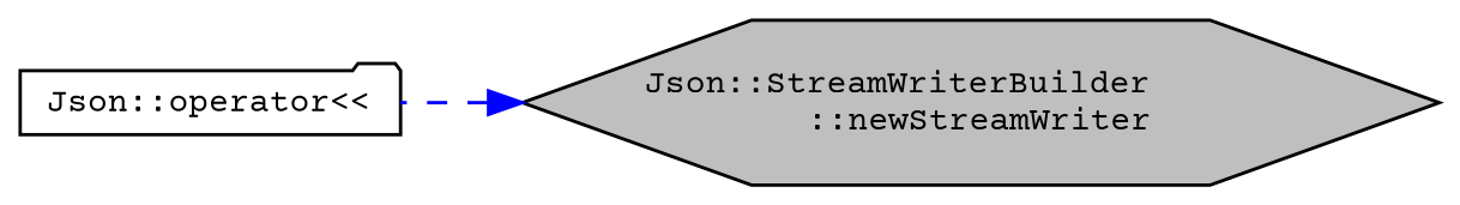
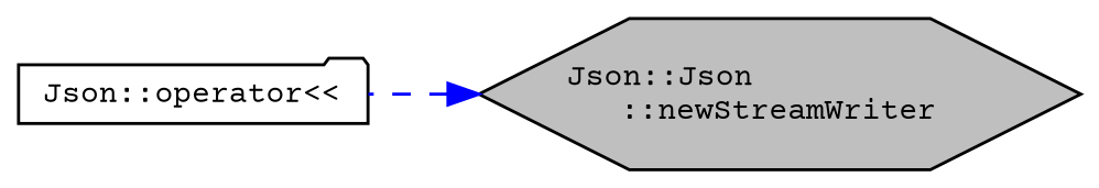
  digraph {
    rankdir=RL
    fontname="Courier Prime"
    node [color=black fontname="Courier Prime" fontsize=10 style=filled]
-   n1 [fillcolor=grey75 fontcolor=black height=0.2 label="Json::StreamWriterBuilder\l::newStreamWriter" shape=hexagon width=0.4]
+   n1 [fillcolor=grey75 fontcolor=black height=0.2 label="Json::Json\l::newStreamWriter" shape=hexagon width=0.4]
    n2 [fillcolor=white height=0.2 label="Json::operator\<\<" shape=folder width=0.4]
    n1 -> n2 [color=blue dir=back fontname="Courier Prime" fontsize=10 labelfontname=Helvetica labelfontsize=10 style=dashed]
  }
